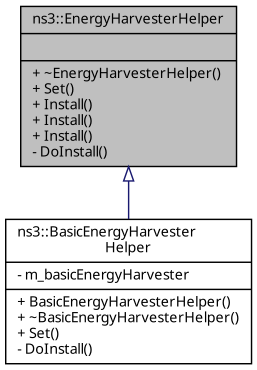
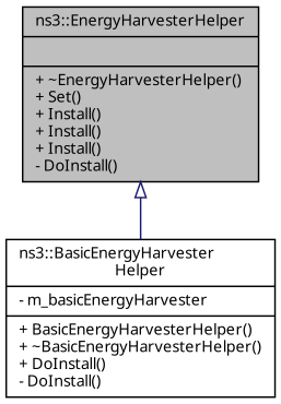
  digraph {
    fontname="Noto Sans"
    node [color=black fontname="Noto Sans" fontsize=10 shape=record style=filled]
    n1 [fillcolor=grey75 fontcolor=black height=0.2 label="{ns3::EnergyHarvesterHelper\n||+ ~EnergyHarvesterHelper()\l+ Set()\l+ Install()\l+ Install()\l+ Install()\l- DoInstall()\l}" width=0.4]
-   n2 [fillcolor=white height=0.2 label="{ns3::BasicEnergyHarvester\lHelper\n|- m_basicEnergyHarvester\l|+ BasicEnergyHarvesterHelper()\l+ ~BasicEnergyHarvesterHelper()\l+ Set()\l- DoInstall()\l}" width=0.4]
+   n2 [fillcolor=white height=0.2 label="{ns3::BasicEnergyHarvester\lHelper\n|- m_basicEnergyHarvester\l|+ BasicEnergyHarvesterHelper()\l+ ~BasicEnergyHarvesterHelper()\l+ DoInstall()\l- DoInstall()\l}" width=0.4]
    n1 -> n2 [arrowtail=onormal color=midnightblue dir=back fontname="Noto Sans" fontsize=10 labelfontname=Helvetica labelfontsize=10 style=solid]
  }
